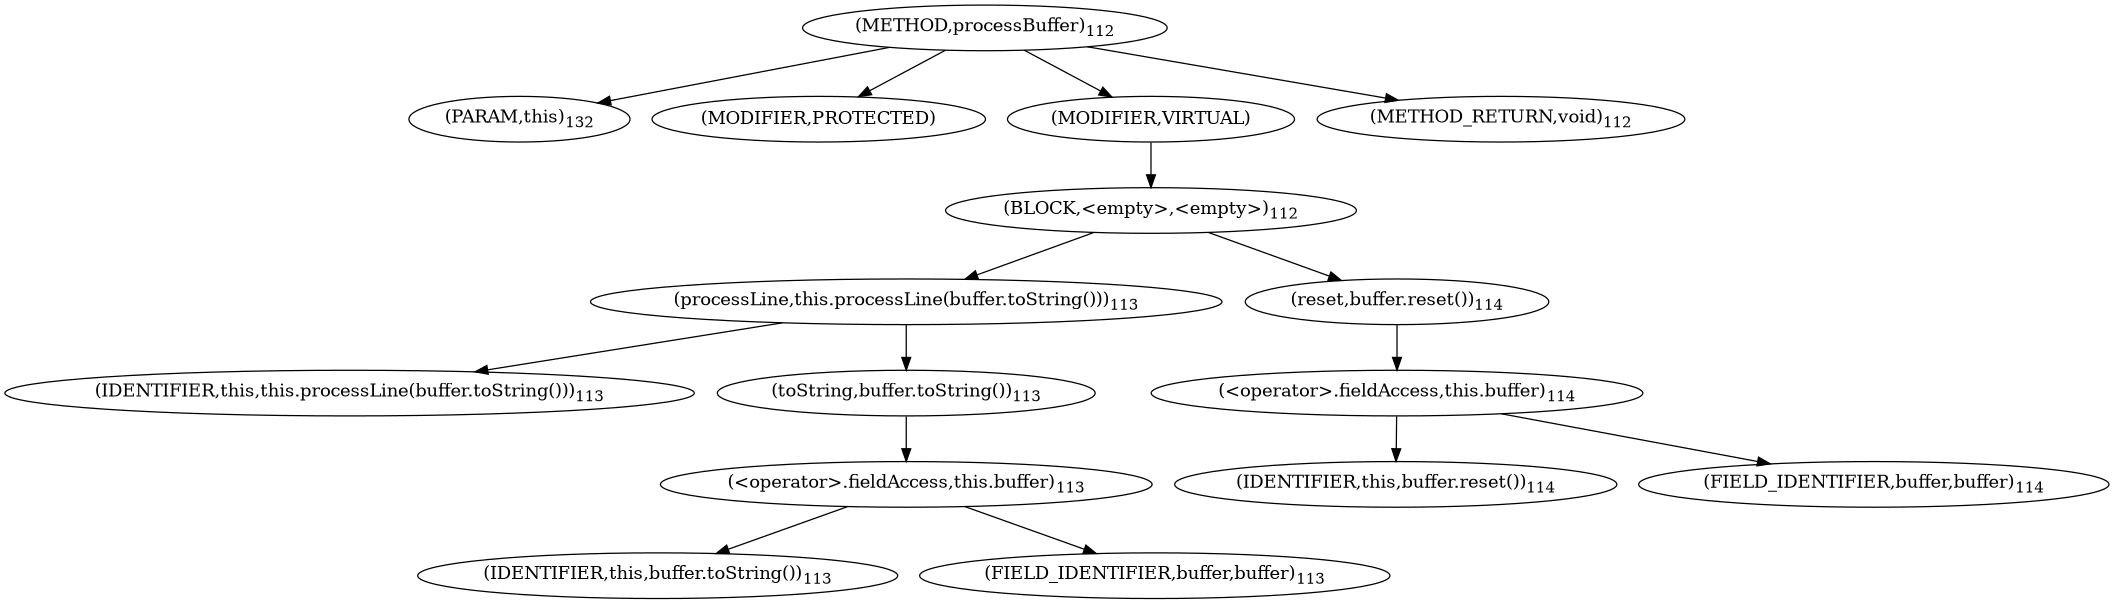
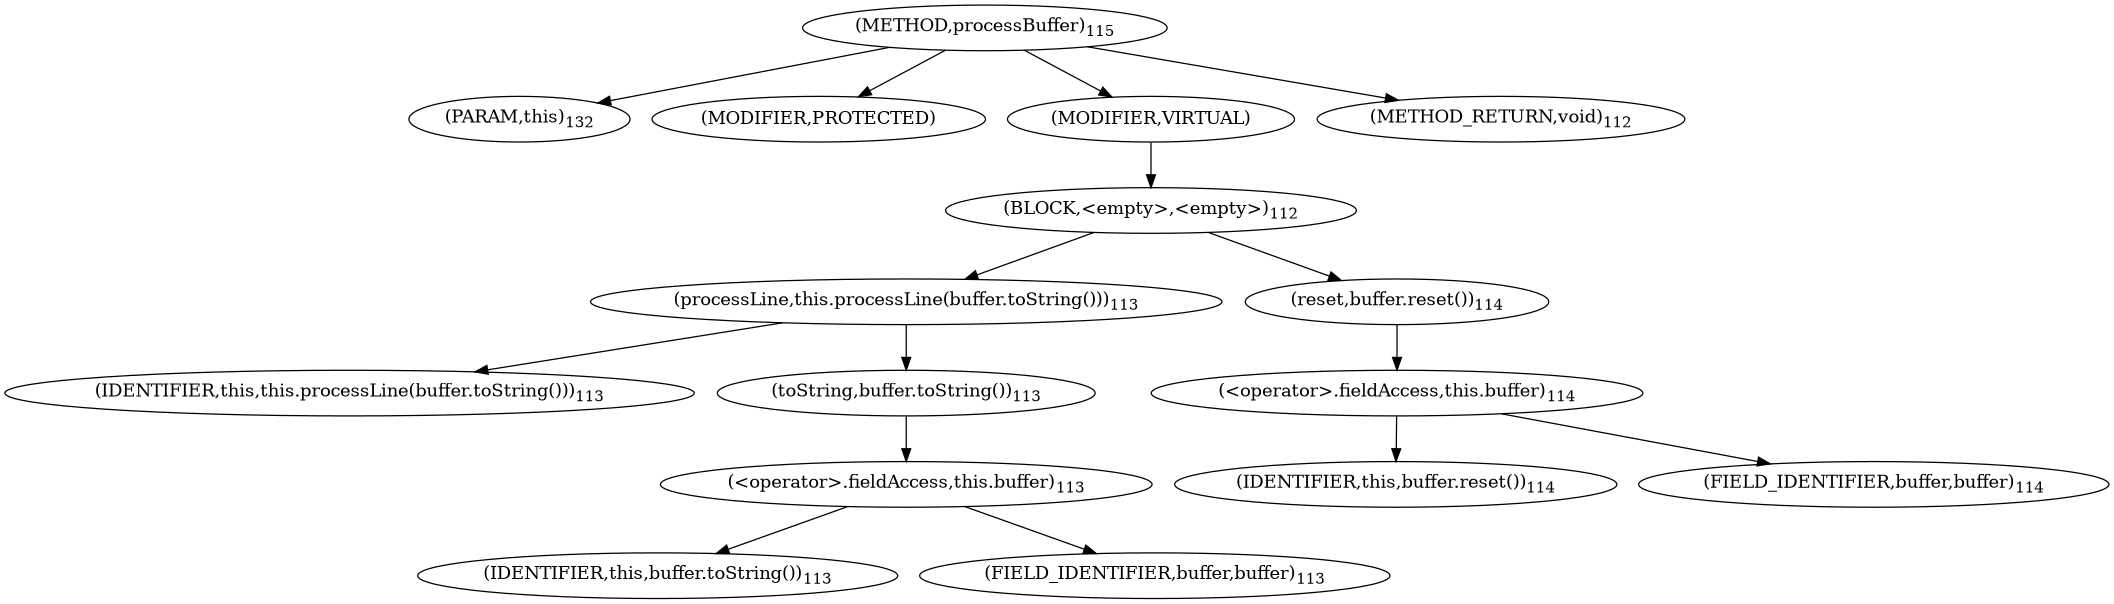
  digraph {
-   n1 [label=<(METHOD,processBuffer)<SUB>112</SUB>>]
+   n1 [label=<(METHOD,processBuffer)<SUB>115</SUB>>]
    n2 [label=<(PARAM,this)<SUB>132</SUB>>]
    n3 [label=<(MODIFIER,PROTECTED)>]
    n4 [label=<(MODIFIER,VIRTUAL)>]
    n5 [label=<(METHOD_RETURN,void)<SUB>112</SUB>>]
    n6 [label=<(BLOCK,&lt;empty&gt;,&lt;empty&gt;)<SUB>112</SUB>>]
    n7 [label=<(processLine,this.processLine(buffer.toString()))<SUB>113</SUB>>]
    n8 [label=<(reset,buffer.reset())<SUB>114</SUB>>]
    n9 [label=<(IDENTIFIER,this,this.processLine(buffer.toString()))<SUB>113</SUB>>]
    n10 [label=<(toString,buffer.toString())<SUB>113</SUB>>]
    n11 [label=<(&lt;operator&gt;.fieldAccess,this.buffer)<SUB>114</SUB>>]
    n12 [label=<(&lt;operator&gt;.fieldAccess,this.buffer)<SUB>113</SUB>>]
    n13 [label=<(IDENTIFIER,this,buffer.toString())<SUB>113</SUB>>]
    n14 [label=<(FIELD_IDENTIFIER,buffer,buffer)<SUB>113</SUB>>]
    n15 [label=<(IDENTIFIER,this,buffer.reset())<SUB>114</SUB>>]
    n16 [label=<(FIELD_IDENTIFIER,buffer,buffer)<SUB>114</SUB>>]
    n1 -> n2
    n1 -> n3
    n1 -> n4
    n1 -> n5
    n4 -> n6
    n6 -> n7
    n6 -> n8
    n7 -> n9
    n7 -> n10
    n8 -> n11
    n10 -> n12
    n11 -> n15
    n11 -> n16
    n12 -> n13
    n12 -> n14
  }
